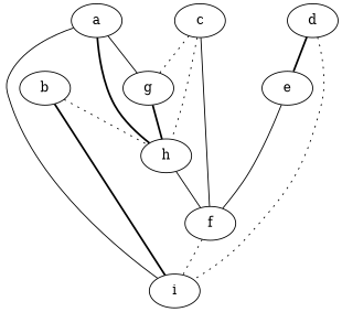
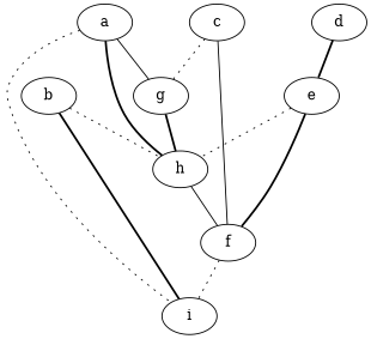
  graph {
    edge [style=dotted]
    a
    g
    h
    i
    f
    b
    c
    d
    e
    a -- g [style=solid]
    a -- h [style=bold]
-   a -- i [style=solid]
+   a -- i
    g -- h [style=bold]
    h -- f [style=solid]
    f -- i
    b -- h
    b -- i [style=bold]
    c -- g
    c -- f [style=solid]
-   d -- i
    d -- e [style=bold]
-   c -- h
-   e -- f [style=solid]
+   e -- h
+   e -- f [style=bold]
  }
